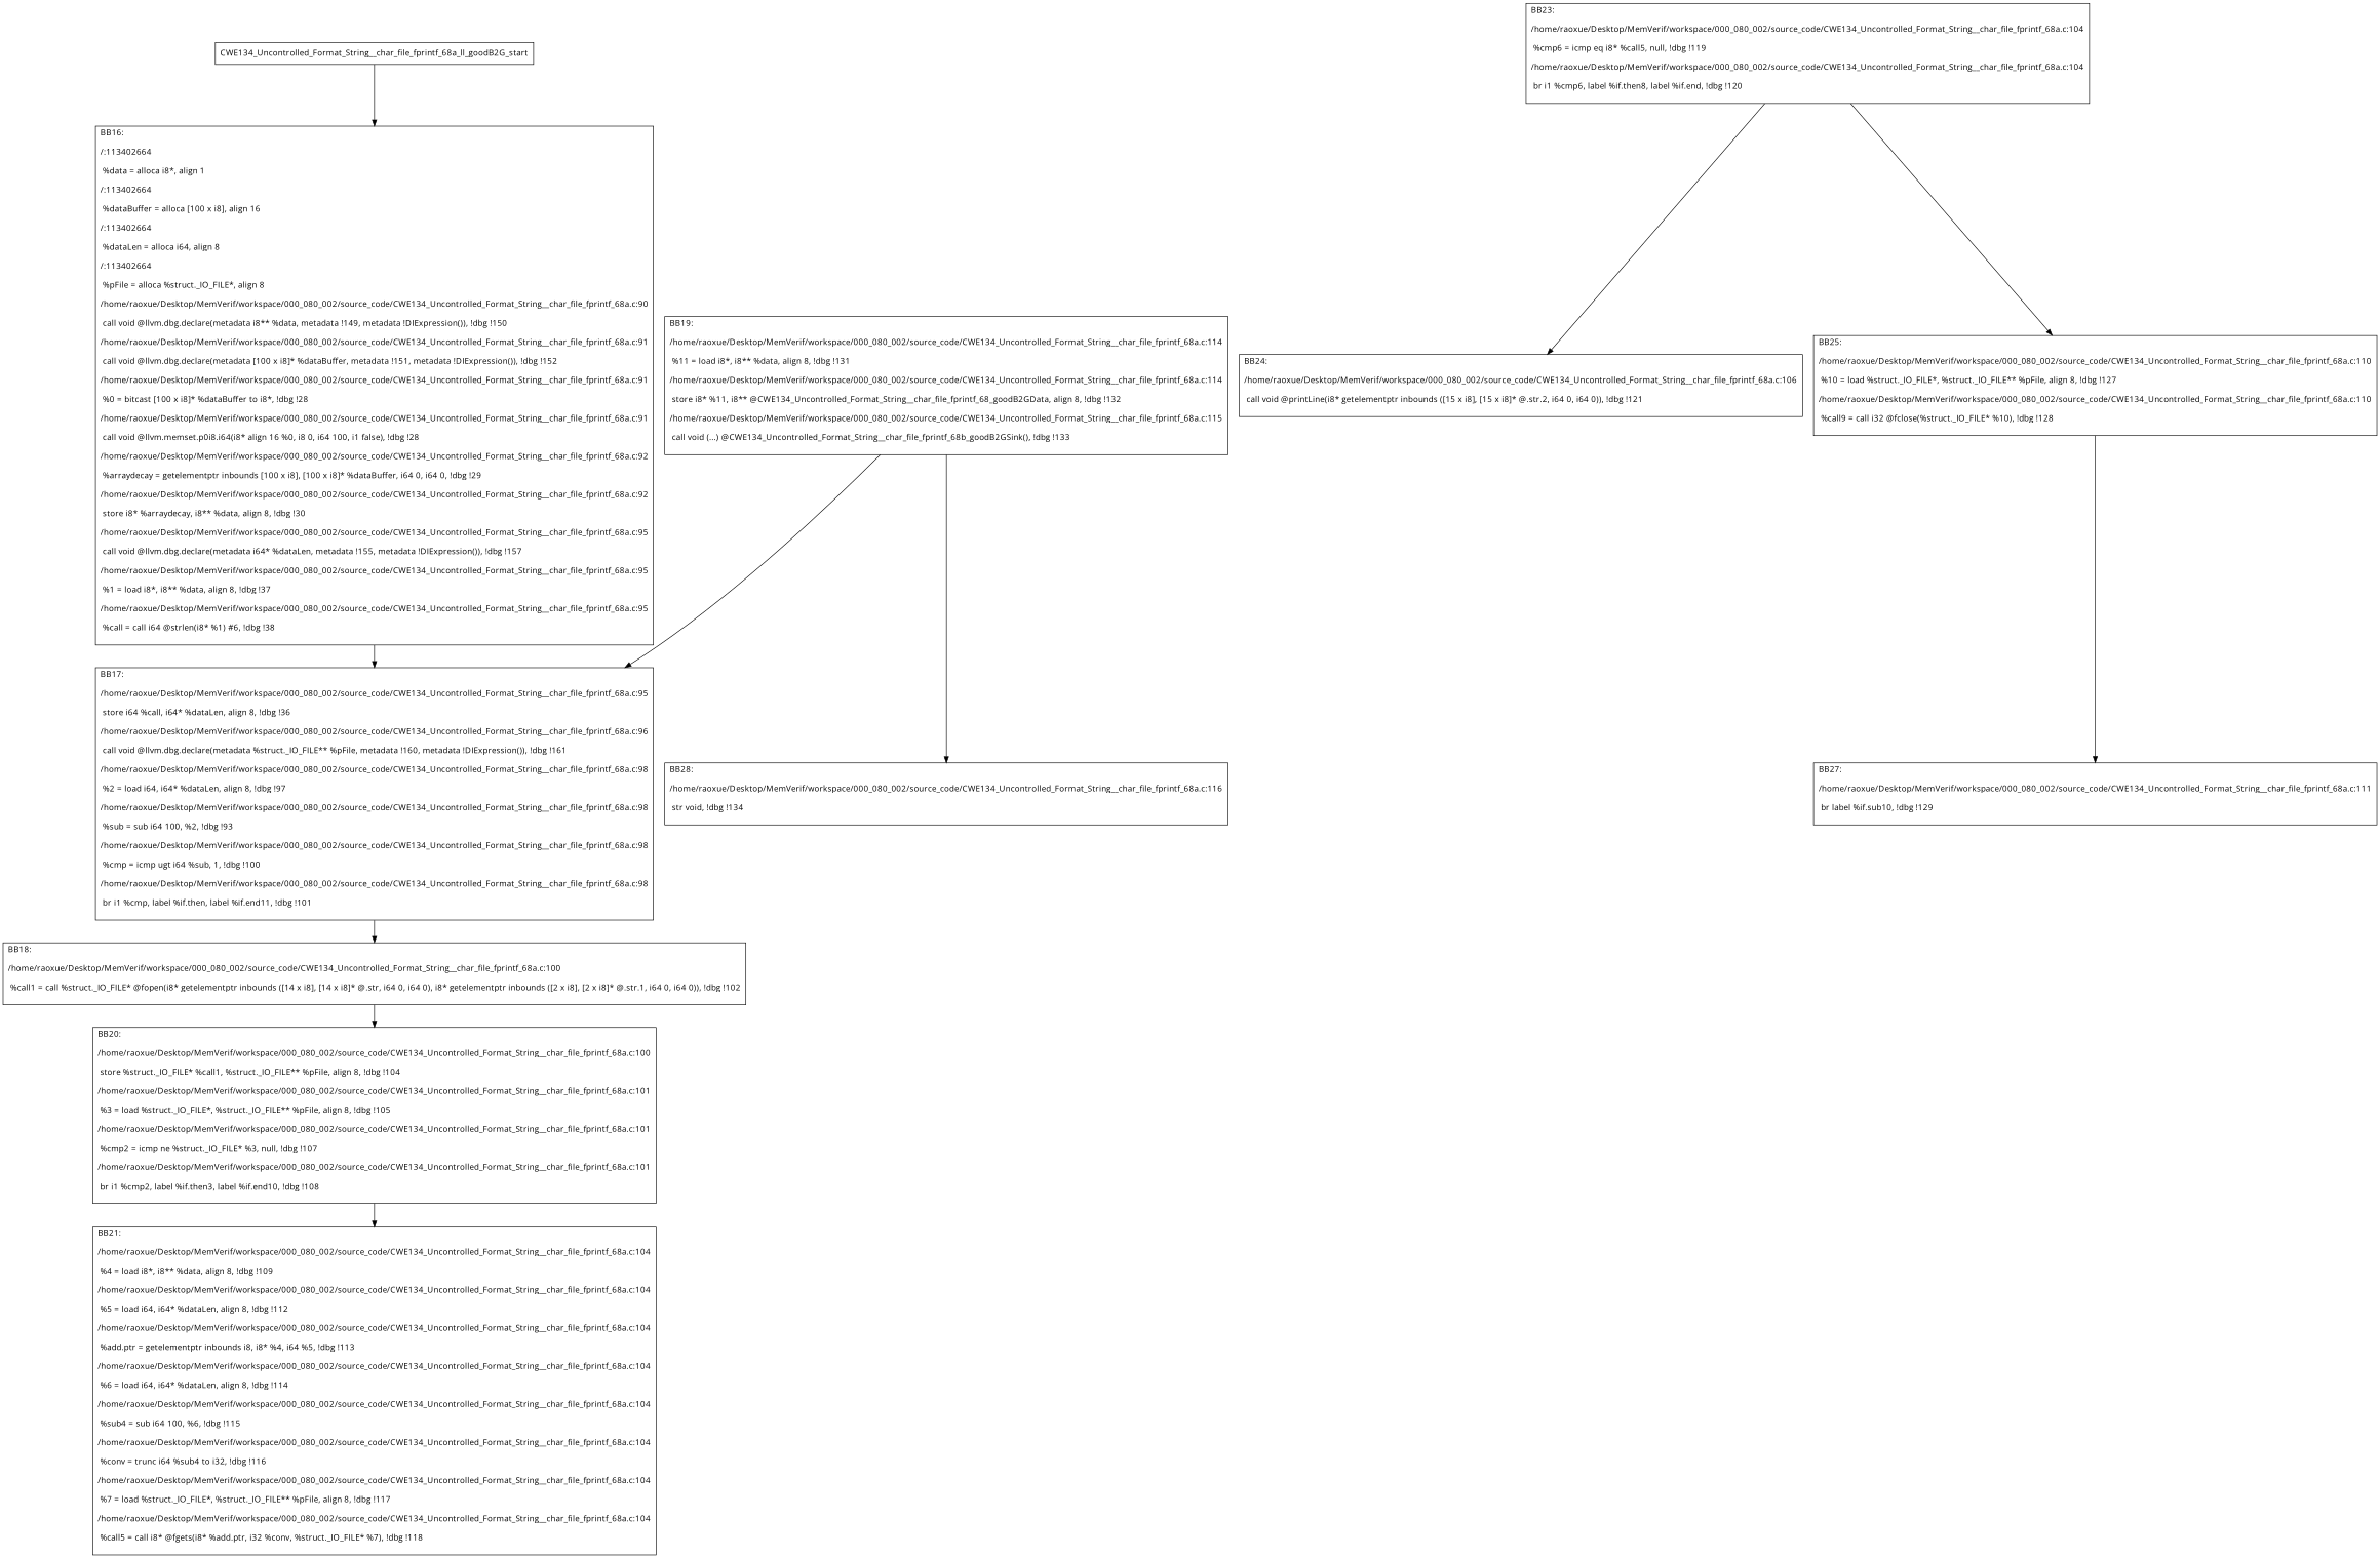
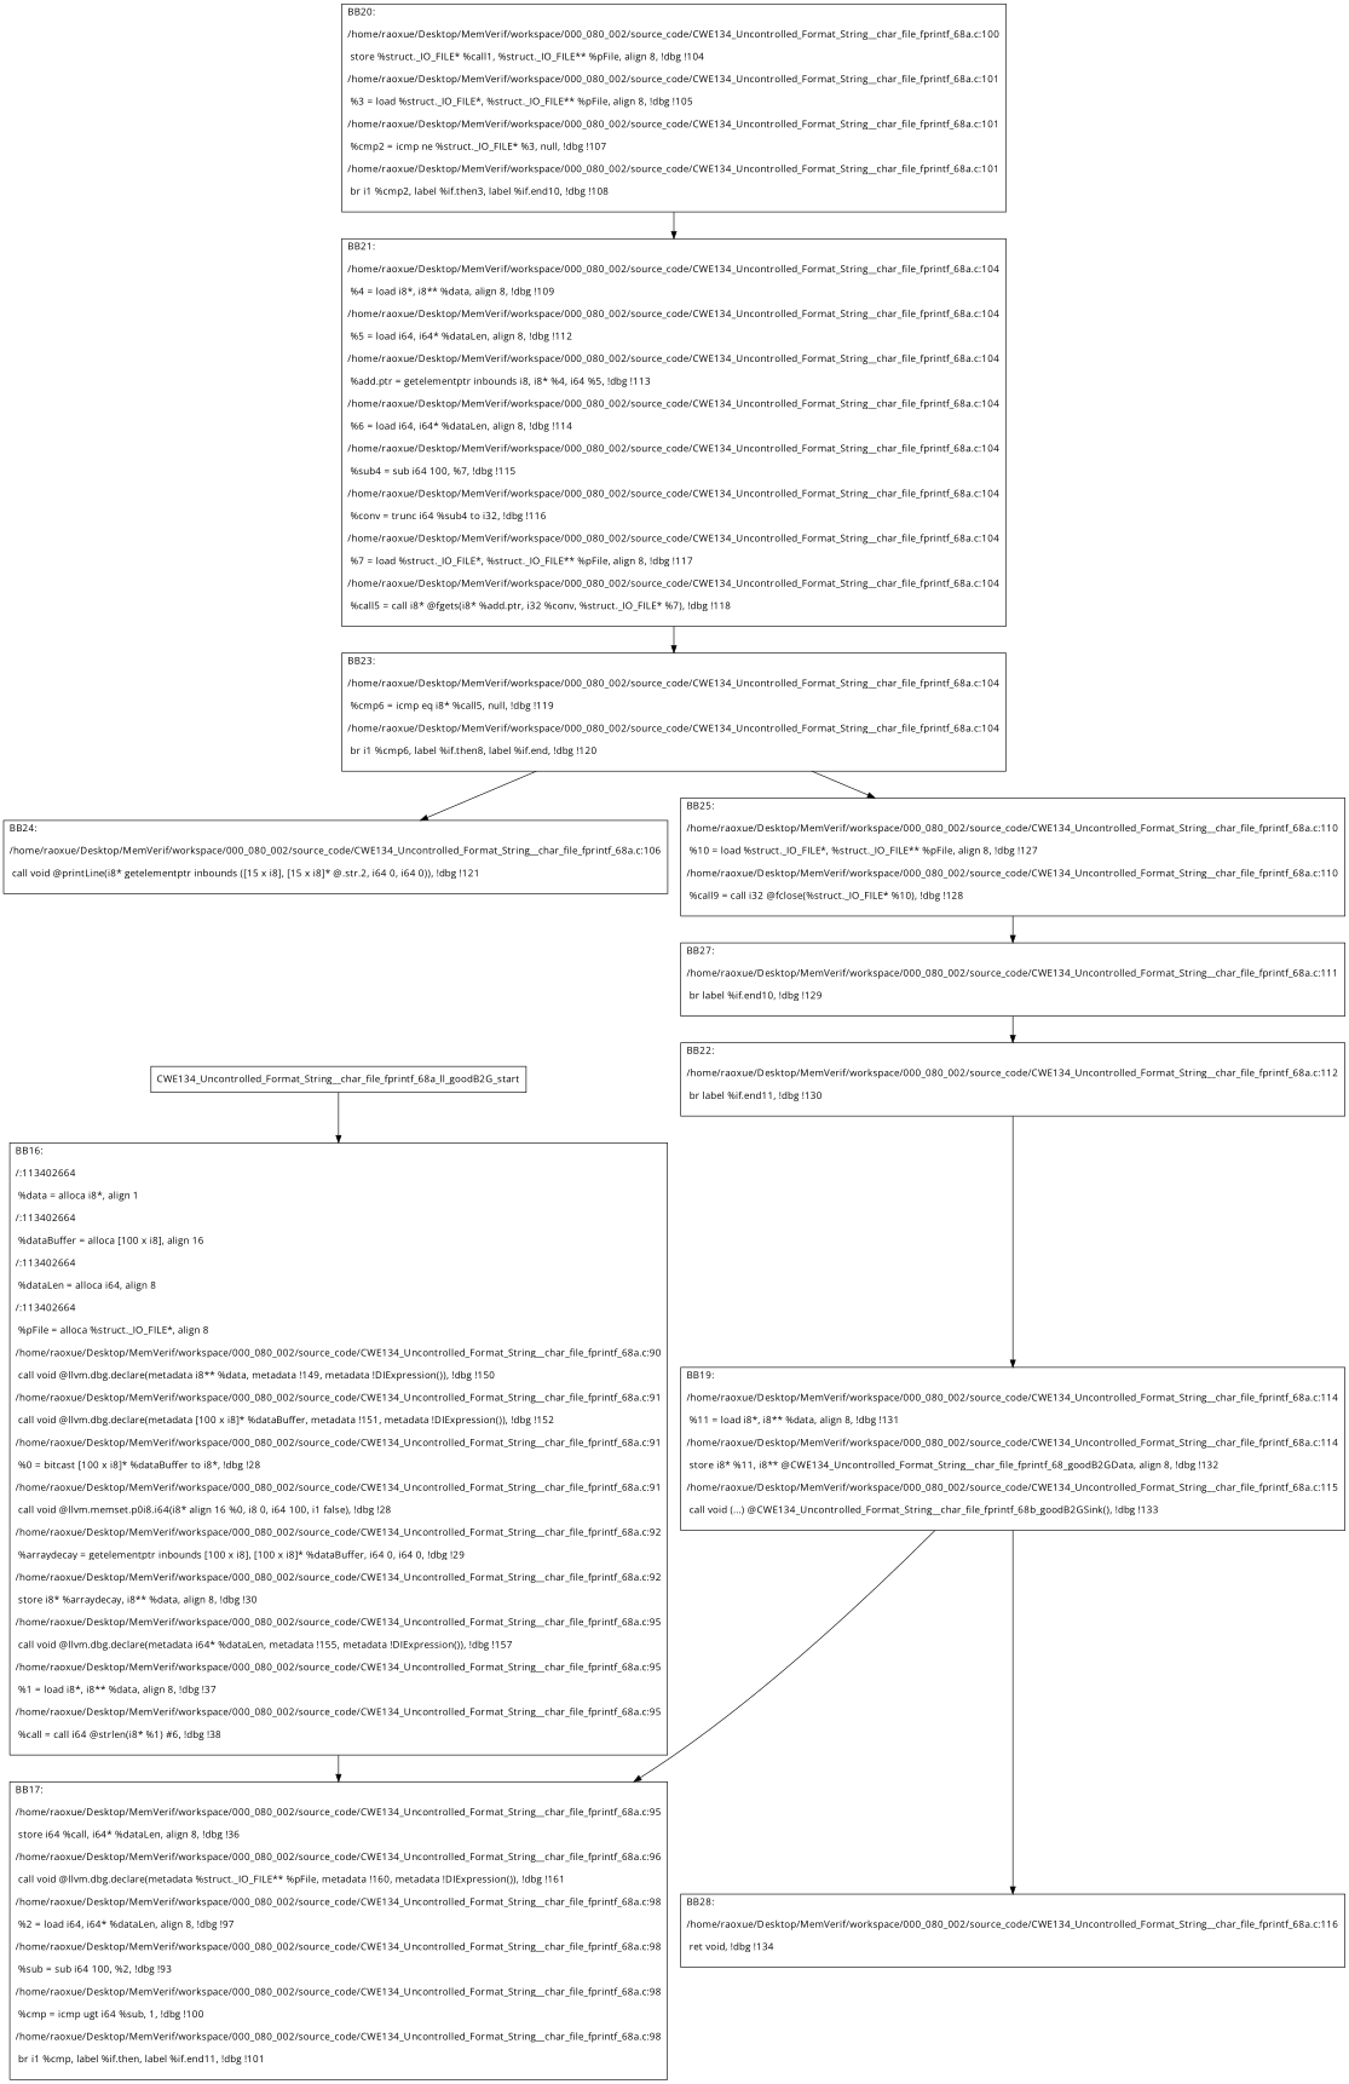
  digraph {
    fontname="Open Sans"
    node [fontname="Open Sans" shape=record]
    edge [fontname="Open Sans"]
    n1 [label="{CWE134_Uncontrolled_Format_String__char_file_fprintf_68a_ll_goodB2G_start}"]
    n2 [label="{BB16:\l\l/:113402664\l\n  %data = alloca i8*, align 1\l\n/:113402664\l\n  %dataBuffer = alloca [100 x i8], align 16\l\n/:113402664\l\n  %dataLen = alloca i64, align 8\l\n/:113402664\l\n  %pFile = alloca %struct._IO_FILE*, align 8\l\n/home/raoxue/Desktop/MemVerif/workspace/000_080_002/source_code/CWE134_Uncontrolled_Format_String__char_file_fprintf_68a.c:90\l\n  call void @llvm.dbg.declare(metadata i8** %data, metadata !149, metadata !DIExpression()), !dbg !150\l\n/home/raoxue/Desktop/MemVerif/workspace/000_080_002/source_code/CWE134_Uncontrolled_Format_String__char_file_fprintf_68a.c:91\l\n  call void @llvm.dbg.declare(metadata [100 x i8]* %dataBuffer, metadata !151, metadata !DIExpression()), !dbg !152\l\n/home/raoxue/Desktop/MemVerif/workspace/000_080_002/source_code/CWE134_Uncontrolled_Format_String__char_file_fprintf_68a.c:91\l\n  %0 = bitcast [100 x i8]* %dataBuffer to i8*, !dbg !28\l\n/home/raoxue/Desktop/MemVerif/workspace/000_080_002/source_code/CWE134_Uncontrolled_Format_String__char_file_fprintf_68a.c:91\l\n  call void @llvm.memset.p0i8.i64(i8* align 16 %0, i8 0, i64 100, i1 false), !dbg !28\l\n/home/raoxue/Desktop/MemVerif/workspace/000_080_002/source_code/CWE134_Uncontrolled_Format_String__char_file_fprintf_68a.c:92\l\n  %arraydecay = getelementptr inbounds [100 x i8], [100 x i8]* %dataBuffer, i64 0, i64 0, !dbg !29\l\n/home/raoxue/Desktop/MemVerif/workspace/000_080_002/source_code/CWE134_Uncontrolled_Format_String__char_file_fprintf_68a.c:92\l\n  store i8* %arraydecay, i8** %data, align 8, !dbg !30\l\n/home/raoxue/Desktop/MemVerif/workspace/000_080_002/source_code/CWE134_Uncontrolled_Format_String__char_file_fprintf_68a.c:95\l\n  call void @llvm.dbg.declare(metadata i64* %dataLen, metadata !155, metadata !DIExpression()), !dbg !157\l\n/home/raoxue/Desktop/MemVerif/workspace/000_080_002/source_code/CWE134_Uncontrolled_Format_String__char_file_fprintf_68a.c:95\l\n  %1 = load i8*, i8** %data, align 8, !dbg !37\l\n/home/raoxue/Desktop/MemVerif/workspace/000_080_002/source_code/CWE134_Uncontrolled_Format_String__char_file_fprintf_68a.c:95\l\n  %call = call i64 @strlen(i8* %1) #6, !dbg !38\l\n}"]
    n3 [label="{BB17:\l\l/home/raoxue/Desktop/MemVerif/workspace/000_080_002/source_code/CWE134_Uncontrolled_Format_String__char_file_fprintf_68a.c:95\l\n  store i64 %call, i64* %dataLen, align 8, !dbg !36\l\n/home/raoxue/Desktop/MemVerif/workspace/000_080_002/source_code/CWE134_Uncontrolled_Format_String__char_file_fprintf_68a.c:96\l\n  call void @llvm.dbg.declare(metadata %struct._IO_FILE** %pFile, metadata !160, metadata !DIExpression()), !dbg !161\l\n/home/raoxue/Desktop/MemVerif/workspace/000_080_002/source_code/CWE134_Uncontrolled_Format_String__char_file_fprintf_68a.c:98\l\n  %2 = load i64, i64* %dataLen, align 8, !dbg !97\l\n/home/raoxue/Desktop/MemVerif/workspace/000_080_002/source_code/CWE134_Uncontrolled_Format_String__char_file_fprintf_68a.c:98\l\n  %sub = sub i64 100, %2, !dbg !93\l\n/home/raoxue/Desktop/MemVerif/workspace/000_080_002/source_code/CWE134_Uncontrolled_Format_String__char_file_fprintf_68a.c:98\l\n  %cmp = icmp ugt i64 %sub, 1, !dbg !100\l\n/home/raoxue/Desktop/MemVerif/workspace/000_080_002/source_code/CWE134_Uncontrolled_Format_String__char_file_fprintf_68a.c:98\l\n  br i1 %cmp, label %if.then, label %if.end11, !dbg !101\l\n}"]
-   n4 [label="{BB18:\l\l/home/raoxue/Desktop/MemVerif/workspace/000_080_002/source_code/CWE134_Uncontrolled_Format_String__char_file_fprintf_68a.c:100\l\n  %call1 = call %struct._IO_FILE* @fopen(i8* getelementptr inbounds ([14 x i8], [14 x i8]* @.str, i64 0, i64 0), i8* getelementptr inbounds ([2 x i8], [2 x i8]* @.str.1, i64 0, i64 0)), !dbg !102\l\n}"]
    n5 [label="{BB20:\l\l/home/raoxue/Desktop/MemVerif/workspace/000_080_002/source_code/CWE134_Uncontrolled_Format_String__char_file_fprintf_68a.c:100\l\n  store %struct._IO_FILE* %call1, %struct._IO_FILE** %pFile, align 8, !dbg !104\l\n/home/raoxue/Desktop/MemVerif/workspace/000_080_002/source_code/CWE134_Uncontrolled_Format_String__char_file_fprintf_68a.c:101\l\n  %3 = load %struct._IO_FILE*, %struct._IO_FILE** %pFile, align 8, !dbg !105\l\n/home/raoxue/Desktop/MemVerif/workspace/000_080_002/source_code/CWE134_Uncontrolled_Format_String__char_file_fprintf_68a.c:101\l\n  %cmp2 = icmp ne %struct._IO_FILE* %3, null, !dbg !107\l\n/home/raoxue/Desktop/MemVerif/workspace/000_080_002/source_code/CWE134_Uncontrolled_Format_String__char_file_fprintf_68a.c:101\l\n  br i1 %cmp2, label %if.then3, label %if.end10, !dbg !108\l\n}"]
    n6 [label="{BB19:\l\l/home/raoxue/Desktop/MemVerif/workspace/000_080_002/source_code/CWE134_Uncontrolled_Format_String__char_file_fprintf_68a.c:114\l\n  %11 = load i8*, i8** %data, align 8, !dbg !131\l\n/home/raoxue/Desktop/MemVerif/workspace/000_080_002/source_code/CWE134_Uncontrolled_Format_String__char_file_fprintf_68a.c:114\l\n  store i8* %11, i8** @CWE134_Uncontrolled_Format_String__char_file_fprintf_68_goodB2GData, align 8, !dbg !132\l\n/home/raoxue/Desktop/MemVerif/workspace/000_080_002/source_code/CWE134_Uncontrolled_Format_String__char_file_fprintf_68a.c:115\l\n  call void (...) @CWE134_Uncontrolled_Format_String__char_file_fprintf_68b_goodB2GSink(), !dbg !133\l\n}"]
-   n7 [label="{BB28:\l\l/home/raoxue/Desktop/MemVerif/workspace/000_080_002/source_code/CWE134_Uncontrolled_Format_String__char_file_fprintf_68a.c:116\l\n  str void, !dbg !134\l\n}"]
-   n8 [label="{BB21:\l\l/home/raoxue/Desktop/MemVerif/workspace/000_080_002/source_code/CWE134_Uncontrolled_Format_String__char_file_fprintf_68a.c:104\l\n  %4 = load i8*, i8** %data, align 8, !dbg !109\l\n/home/raoxue/Desktop/MemVerif/workspace/000_080_002/source_code/CWE134_Uncontrolled_Format_String__char_file_fprintf_68a.c:104\l\n  %5 = load i64, i64* %dataLen, align 8, !dbg !112\l\n/home/raoxue/Desktop/MemVerif/workspace/000_080_002/source_code/CWE134_Uncontrolled_Format_String__char_file_fprintf_68a.c:104\l\n  %add.ptr = getelementptr inbounds i8, i8* %4, i64 %5, !dbg !113\l\n/home/raoxue/Desktop/MemVerif/workspace/000_080_002/source_code/CWE134_Uncontrolled_Format_String__char_file_fprintf_68a.c:104\l\n  %6 = load i64, i64* %dataLen, align 8, !dbg !114\l\n/home/raoxue/Desktop/MemVerif/workspace/000_080_002/source_code/CWE134_Uncontrolled_Format_String__char_file_fprintf_68a.c:104\l\n  %sub4 = sub i64 100, %6, !dbg !115\l\n/home/raoxue/Desktop/MemVerif/workspace/000_080_002/source_code/CWE134_Uncontrolled_Format_String__char_file_fprintf_68a.c:104\l\n  %conv = trunc i64 %sub4 to i32, !dbg !116\l\n/home/raoxue/Desktop/MemVerif/workspace/000_080_002/source_code/CWE134_Uncontrolled_Format_String__char_file_fprintf_68a.c:104\l\n  %7 = load %struct._IO_FILE*, %struct._IO_FILE** %pFile, align 8, !dbg !117\l\n/home/raoxue/Desktop/MemVerif/workspace/000_080_002/source_code/CWE134_Uncontrolled_Format_String__char_file_fprintf_68a.c:104\l\n  %call5 = call i8* @fgets(i8* %add.ptr, i32 %conv, %struct._IO_FILE* %7), !dbg !118\l\n}"]
+   n7 [label="{BB28:\l\l/home/raoxue/Desktop/MemVerif/workspace/000_080_002/source_code/CWE134_Uncontrolled_Format_String__char_file_fprintf_68a.c:116\l\n  ret void, !dbg !134\l\n}"]
+   n8 [label="{BB21:\l\l/home/raoxue/Desktop/MemVerif/workspace/000_080_002/source_code/CWE134_Uncontrolled_Format_String__char_file_fprintf_68a.c:104\l\n  %4 = load i8*, i8** %data, align 8, !dbg !109\l\n/home/raoxue/Desktop/MemVerif/workspace/000_080_002/source_code/CWE134_Uncontrolled_Format_String__char_file_fprintf_68a.c:104\l\n  %5 = load i64, i64* %dataLen, align 8, !dbg !112\l\n/home/raoxue/Desktop/MemVerif/workspace/000_080_002/source_code/CWE134_Uncontrolled_Format_String__char_file_fprintf_68a.c:104\l\n  %add.ptr = getelementptr inbounds i8, i8* %4, i64 %5, !dbg !113\l\n/home/raoxue/Desktop/MemVerif/workspace/000_080_002/source_code/CWE134_Uncontrolled_Format_String__char_file_fprintf_68a.c:104\l\n  %6 = load i64, i64* %dataLen, align 8, !dbg !114\l\n/home/raoxue/Desktop/MemVerif/workspace/000_080_002/source_code/CWE134_Uncontrolled_Format_String__char_file_fprintf_68a.c:104\l\n  %sub4 = sub i64 100, %7, !dbg !115\l\n/home/raoxue/Desktop/MemVerif/workspace/000_080_002/source_code/CWE134_Uncontrolled_Format_String__char_file_fprintf_68a.c:104\l\n  %conv = trunc i64 %sub4 to i32, !dbg !116\l\n/home/raoxue/Desktop/MemVerif/workspace/000_080_002/source_code/CWE134_Uncontrolled_Format_String__char_file_fprintf_68a.c:104\l\n  %7 = load %struct._IO_FILE*, %struct._IO_FILE** %pFile, align 8, !dbg !117\l\n/home/raoxue/Desktop/MemVerif/workspace/000_080_002/source_code/CWE134_Uncontrolled_Format_String__char_file_fprintf_68a.c:104\l\n  %call5 = call i8* @fgets(i8* %add.ptr, i32 %conv, %struct._IO_FILE* %7), !dbg !118\l\n}"]
    n9 [label="{BB23:\l\l/home/raoxue/Desktop/MemVerif/workspace/000_080_002/source_code/CWE134_Uncontrolled_Format_String__char_file_fprintf_68a.c:104\l\n  %cmp6 = icmp eq i8* %call5, null, !dbg !119\l\n/home/raoxue/Desktop/MemVerif/workspace/000_080_002/source_code/CWE134_Uncontrolled_Format_String__char_file_fprintf_68a.c:104\l\n  br i1 %cmp6, label %if.then8, label %if.end, !dbg !120\l\n}"]
+   n10 [label="{BB22:\l\l/home/raoxue/Desktop/MemVerif/workspace/000_080_002/source_code/CWE134_Uncontrolled_Format_String__char_file_fprintf_68a.c:112\l\n  br label %if.end11, !dbg !130\l\n}"]
    n11 [label="{BB24:\l\l/home/raoxue/Desktop/MemVerif/workspace/000_080_002/source_code/CWE134_Uncontrolled_Format_String__char_file_fprintf_68a.c:106\l\n  call void @printLine(i8* getelementptr inbounds ([15 x i8], [15 x i8]* @.str.2, i64 0, i64 0)), !dbg !121\l\n}"]
    n12 [label="{BB25:\l\l/home/raoxue/Desktop/MemVerif/workspace/000_080_002/source_code/CWE134_Uncontrolled_Format_String__char_file_fprintf_68a.c:110\l\n  %10 = load %struct._IO_FILE*, %struct._IO_FILE** %pFile, align 8, !dbg !127\l\n/home/raoxue/Desktop/MemVerif/workspace/000_080_002/source_code/CWE134_Uncontrolled_Format_String__char_file_fprintf_68a.c:110\l\n  %call9 = call i32 @fclose(%struct._IO_FILE* %10), !dbg !128\l\n}"]
-   n13 [label="{BB27:\l\l/home/raoxue/Desktop/MemVerif/workspace/000_080_002/source_code/CWE134_Uncontrolled_Format_String__char_file_fprintf_68a.c:111\l\n  br label %if.sub10, !dbg !129\l\n}"]
+   n13 [label="{BB27:\l\l/home/raoxue/Desktop/MemVerif/workspace/000_080_002/source_code/CWE134_Uncontrolled_Format_String__char_file_fprintf_68a.c:111\l\n  br label %if.end10, !dbg !129\l\n}"]
    n1 -> n2
    n2 -> n3
-   n3 -> n4
-   n4 -> n5
    n5 -> n8
    n6 -> n3
    n6 -> n7
+   n8 -> n9
    n9 -> n11
    n9 -> n12
+   n10 -> n6
    n12 -> n13
+   n13 -> n10
  }
